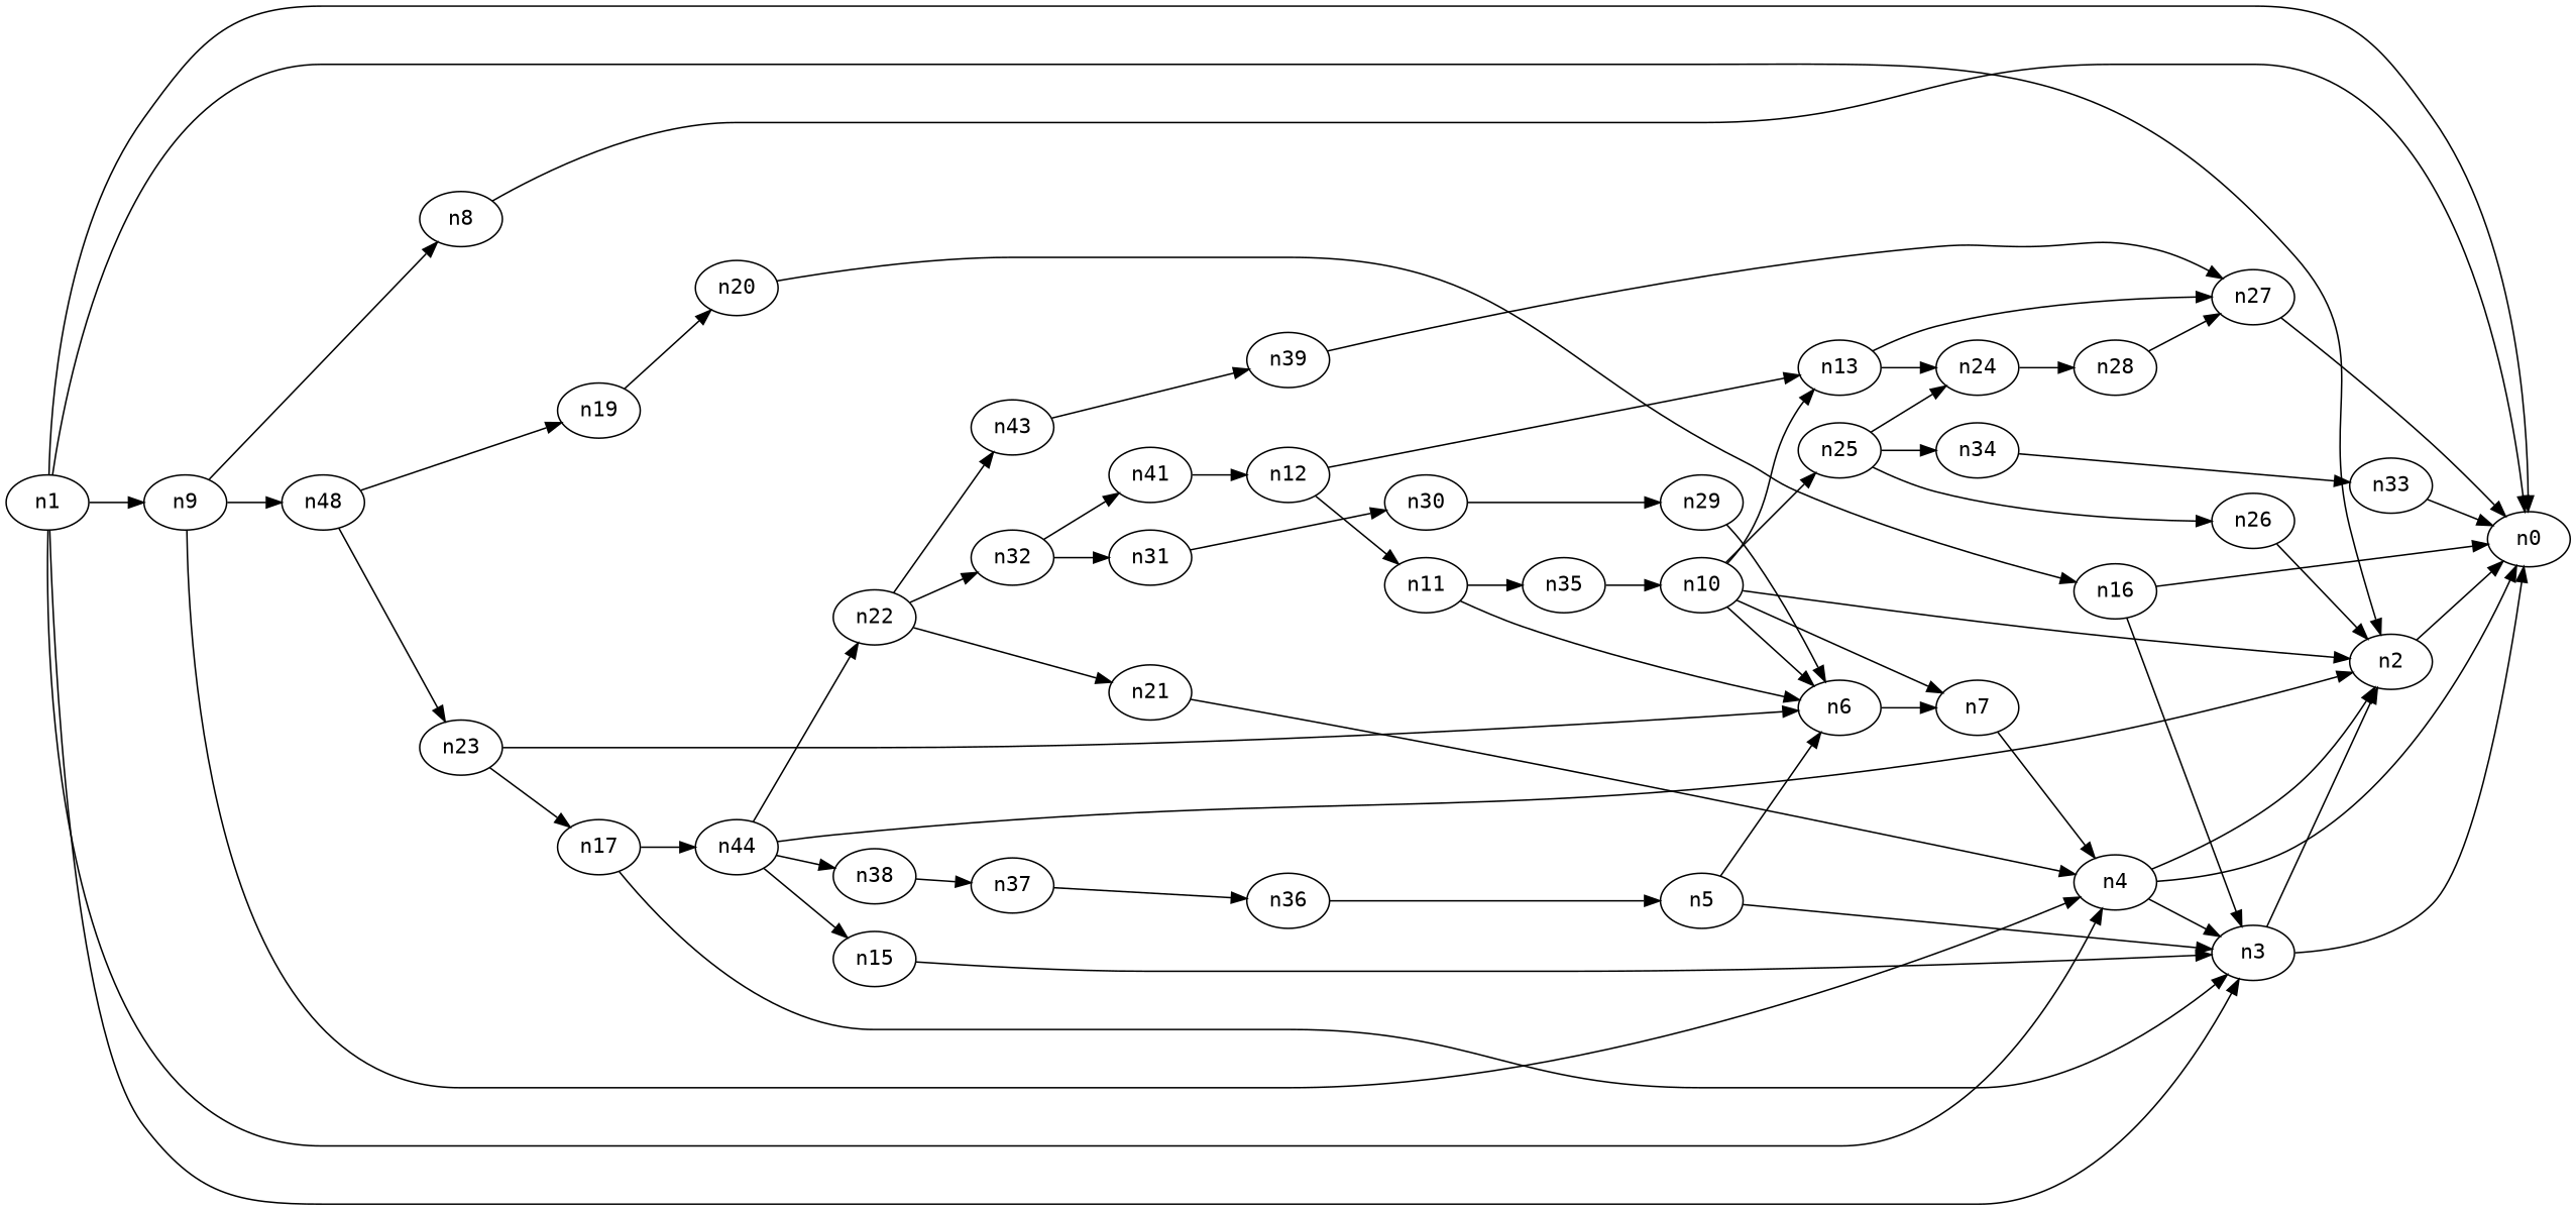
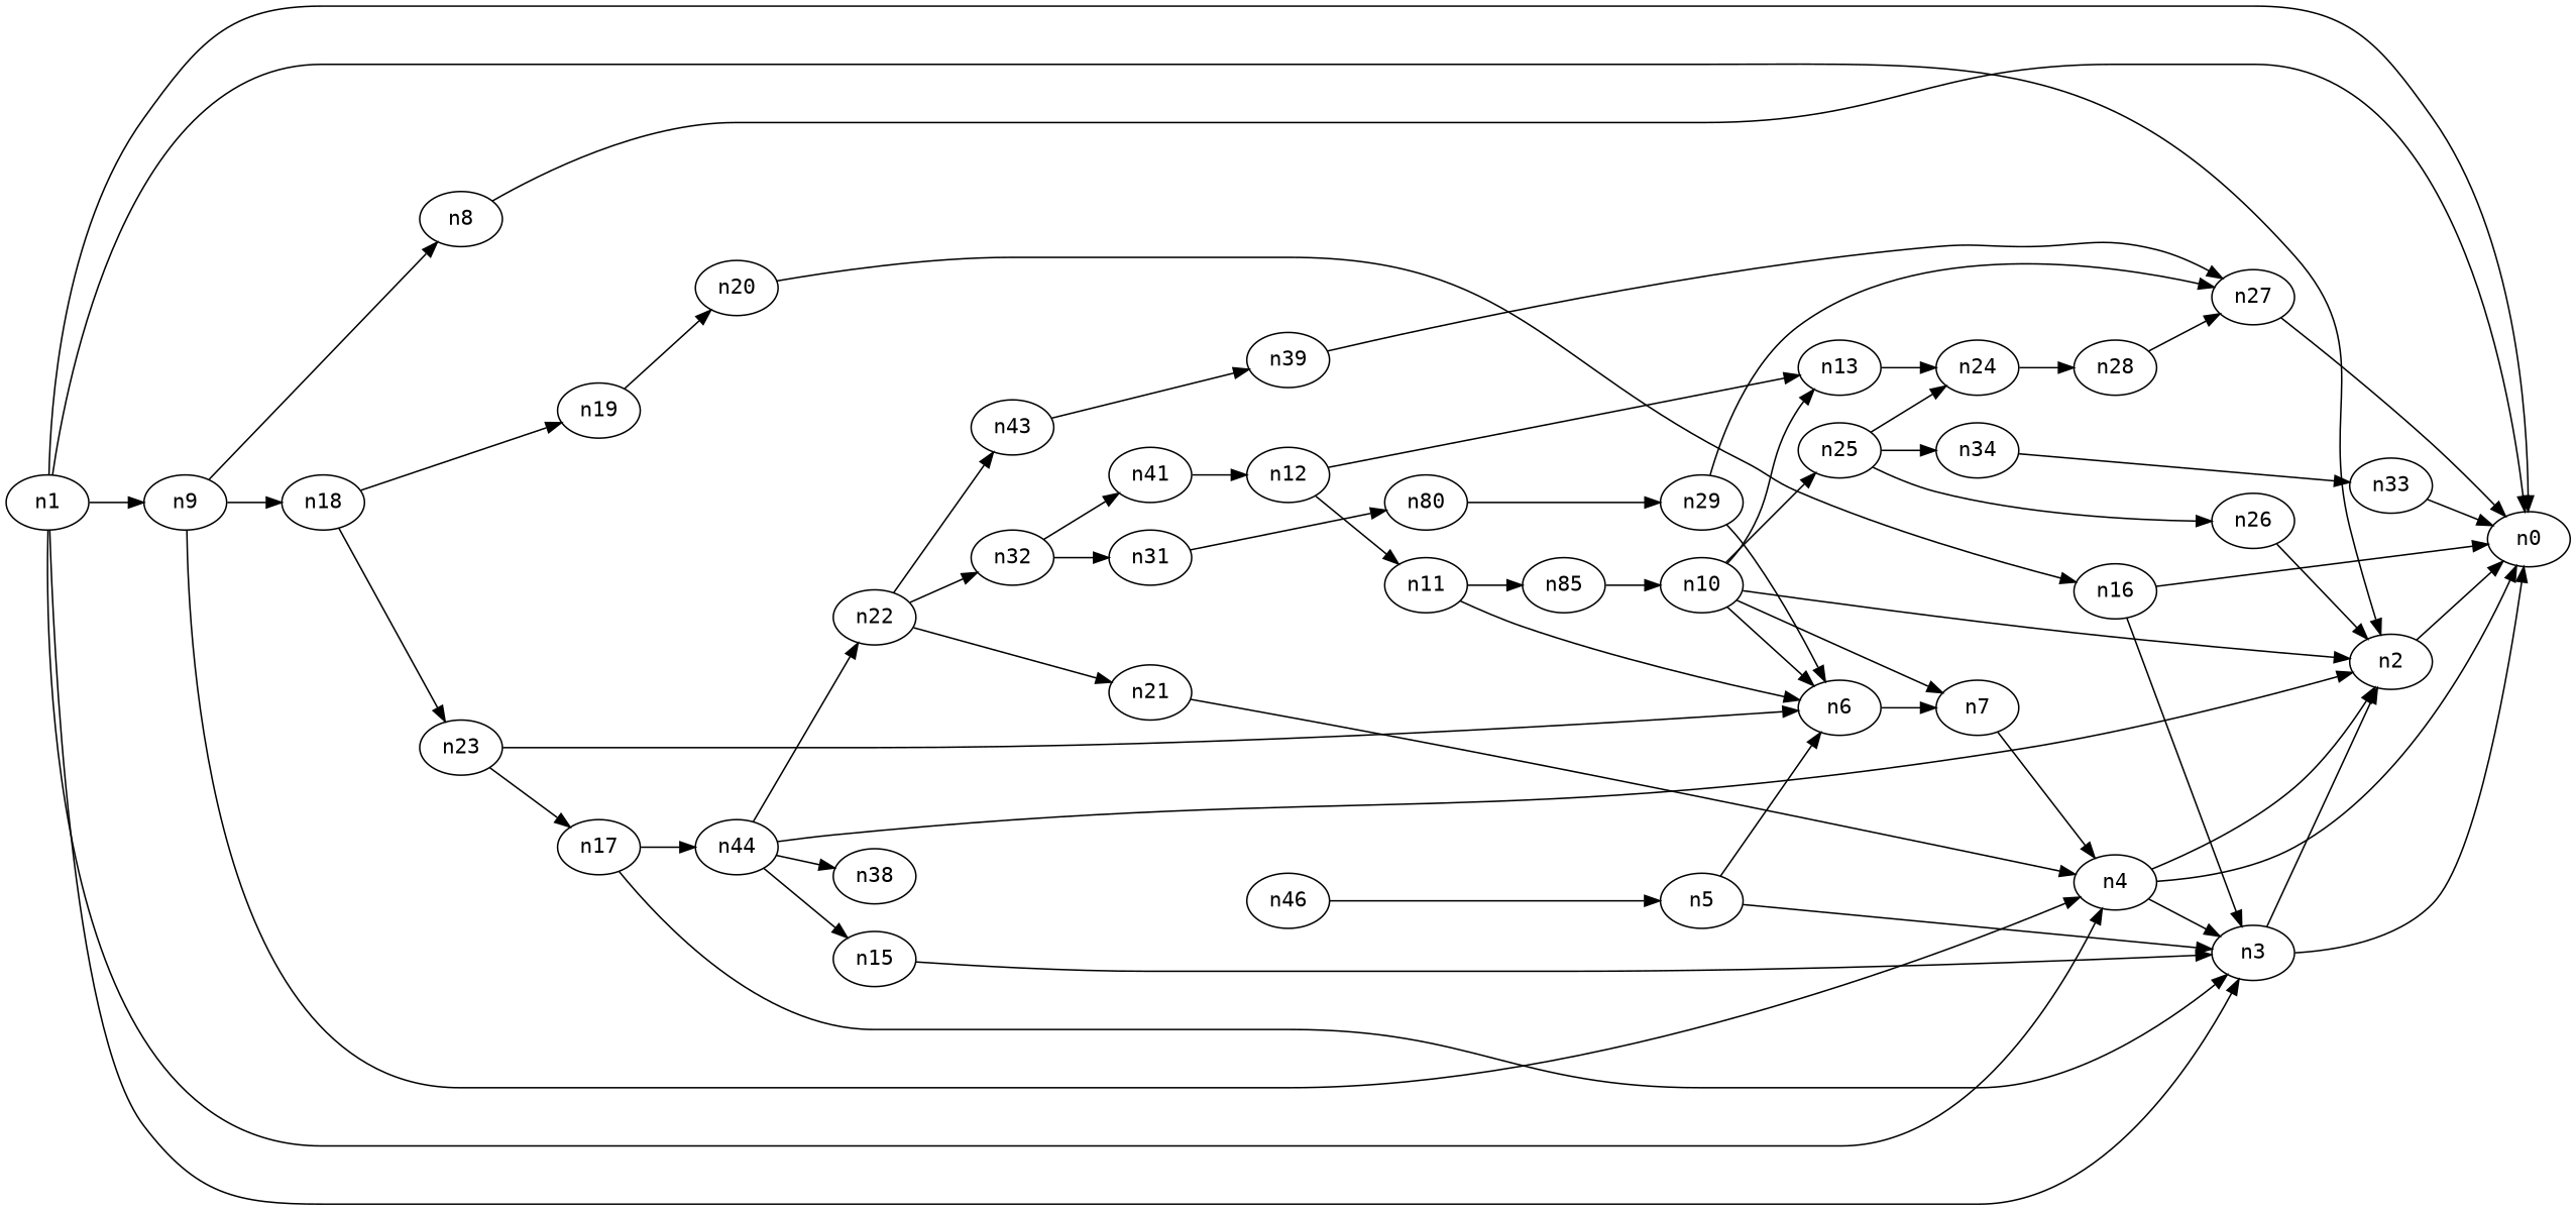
  digraph {
    fontname="DejaVu Sans Mono"
    rankdir=LR
    node [fontname="DejaVu Sans Mono"]
    edge [fontname="DejaVu Sans Mono"]
    n1
    n0
    n2
    n3
    n4
    n9
    n8
-   n18 [label=n48]
+   n18
    n19
    n23
    n5
    n6
    n7
    n20
    n17
    n10
    n13
    n25
    n24
    n26
    n34
    n28
    n33
    n11
-   n35
+   n35 [label=n85]
    n12
    n27
    n14 [label=n44]
    n15
    n22
    n38
    n21
    n32
    n40 [label=n43]
-   n37
    n31
    n41
    n39
-   n36
+   n36 [label=n46]
    n16
-   n30
+   n30 [label=n80]
    n29
    n1 -> n0
    n1 -> n2
    n1 -> n3
    n1 -> n4
    n1 -> n9
    n2 -> n0
    n3 -> n0
    n3 -> n2
    n4 -> n0
    n4 -> n2
    n4 -> n3
    n9 -> n4
    n9 -> n8
    n9 -> n18
    n8 -> n0
    n18 -> n19
    n18 -> n23
    n19 -> n20
    n23 -> n6
    n23 -> n17
    n5 -> n3
    n5 -> n6
    n6 -> n7
    n7 -> n4
    n20 -> n16
    n17 -> n3
    n17 -> n14
    n10 -> n2
    n10 -> n6
    n10 -> n7
    n10 -> n13
    n10 -> n25
    n13 -> n24
    n25 -> n24
    n25 -> n26
    n25 -> n34
    n24 -> n28
    n26 -> n2
    n34 -> n33
    n28 -> n27
    n33 -> n0
    n11 -> n6
    n11 -> n35
    n35 -> n10
    n12 -> n13
    n12 -> n11
    n27 -> n0
    n14 -> n2
    n14 -> n15
    n14 -> n22
    n14 -> n38
    n15 -> n3
    n22 -> n21
    n22 -> n32
    n22 -> n40
-   n38 -> n37
    n21 -> n4
    n32 -> n31
    n32 -> n41
    n40 -> n39
-   n37 -> n36
    n31 -> n30
    n41 -> n12
    n39 -> n27
    n36 -> n5
    n16 -> n0
    n16 -> n3
    n30 -> n29
    n29 -> n6
-   n13 -> n27
+   n29 -> n27
  }
